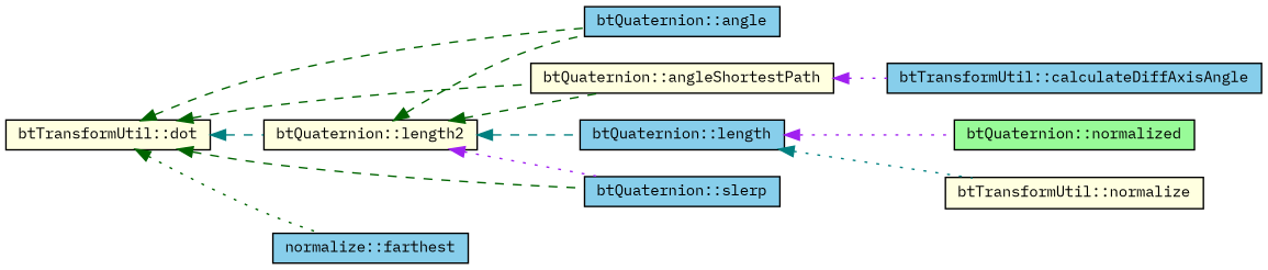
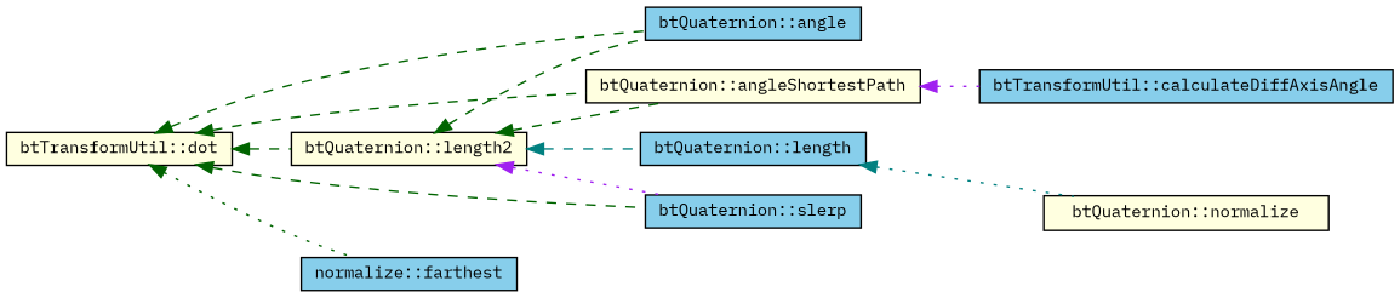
  digraph {
    fontname="IBM Plex Mono"
    rankdir=LR
    node [color=black fillcolor=skyblue fontname="IBM Plex Mono" fontsize=10 shape=record style=filled]
    edge [color=darkgreen dir=back fontname="IBM Plex Mono" fontsize=10 labelfontname=FreeSans labelfontsize=10 style=dashed]
    n1 [fillcolor=lightyellow fontcolor=black height=0.2 label="btTransformUtil::dot" width=0.4]
    n2 [height=0.2 label="btQuaternion::angle" width=0.4]
    n3 [fillcolor=lightyellow height=0.2 label="btQuaternion::angleShortestPath" width=0.4]
    n4 [height=0.2 label="normalize::farthest" width=0.4]
    n5 [fillcolor=lightyellow height=0.2 label="btQuaternion::length2" width=0.4]
    n6 [height=0.2 label="btQuaternion::slerp" width=0.4]
    n7 [height=0.2 label="btTransformUtil::calculateDiffAxisAngle" width=0.4]
    n8 [height=0.2 label="btQuaternion::length" width=0.4]
-   n9 [fillcolor=lightyellow height=0.2 label="btTransformUtil::normalize" width=0.4]
-   n10 [fillcolor=palegreen height=0.2 label="btQuaternion::normalized" width=0.4]
+   n9 [fillcolor=lightyellow height=0.2 label="btQuaternion::normalize" width=0.4]
    n1 -> n2
    n1 -> n3
    n1 -> n4 [style=dotted]
-   n1 -> n5 [color=teal]
+   n1 -> n5
    n1 -> n6
    n3 -> n7 [color=purple style=dotted]
    n5 -> n2
    n5 -> n3
    n5 -> n6 [color=purple style=dotted]
    n5 -> n8 [color=teal]
    n8 -> n9 [color=teal style=dotted]
-   n8 -> n10 [color=purple style=dotted]
  }
